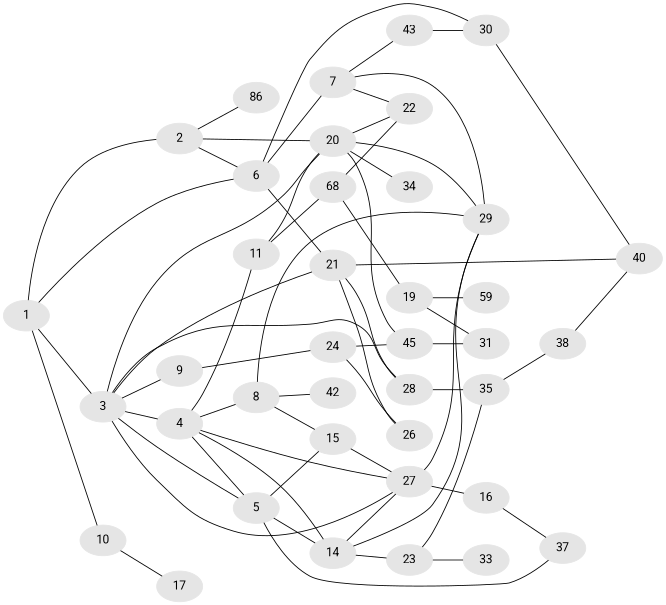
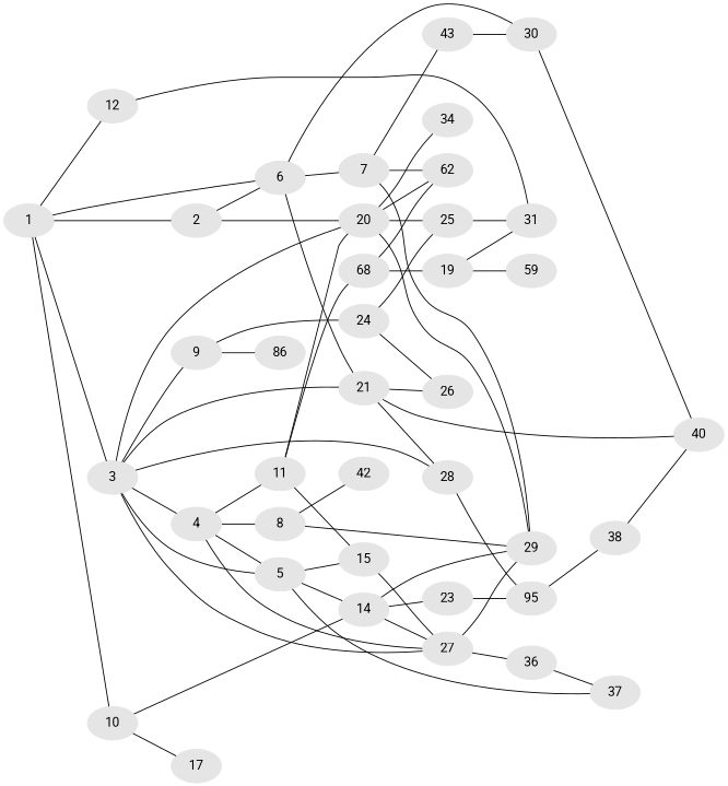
  graph {
    fontname=Roboto
    rankdir=LR
    node [color=gray90 fontname=Roboto style=filled]
    edge [fontname=Roboto weight=1.0]
    1
    2
    3
    6
    10
+   12
    20
    4
    5
    9
    21
    27
    28
    7
    30
    14
    17
    31
-   22
+   22 [label=62]
    29
-   25 [label=45]
+   25
    34
    8
    11
    15
    37
    n27 [label=86]
    24
    26
    40
-   36 [label=16]
-   35
+   36
+   35 [label=95]
    n33 [label=42]
    n34 [label=68]
    23
    n36 [label=43]
    19
-   33
    n39 [label=59]
    38
    1 -- 2
    1 -- 3
    1 -- 6
    1 -- 10
+   1 -- 12
    2 -- 6
    2 -- 20
    3 -- 20
    3 -- 4
    3 -- 5 [weight=3.0]
    3 -- 9
    3 -- 21
    3 -- 27
    3 -- 28
    6 -- 21
    6 -- 7
    6 -- 30
-   4 -- 14
+   10 -- 14
    10 -- 17
+   12 -- 31
    20 -- 22
    20 -- 29
    20 -- 25
    20 -- 34
    4 -- 5
    4 -- 27
    4 -- 8
    4 -- 11
    5 -- 14
    5 -- 15
    5 -- 37
-   2 -- n27
+   9 -- n27
    9 -- 24
    21 -- 28
    21 -- 26
    21 -- 40
    27 -- 29 [weight=4.0]
    27 -- 36
    28 -- 35
    7 -- 22
    7 -- 29
    7 -- n36
    30 -- 40
    14 -- 27
    14 -- 29
    14 -- 23
    25 -- 31
    8 -- 29
    8 -- n33
    11 -- 20
-   8 -- 15
+   11 -- 15
    11 -- n34
    15 -- 27
    24 -- 25
    24 -- 26
    36 -- 37
    35 -- 38
    n34 -- 22
    n34 -- 19
    23 -- 35
-   23 -- 33
    n36 -- 30 [weight=2.0]
    19 -- 31
    19 -- n39
    38 -- 40
  }
